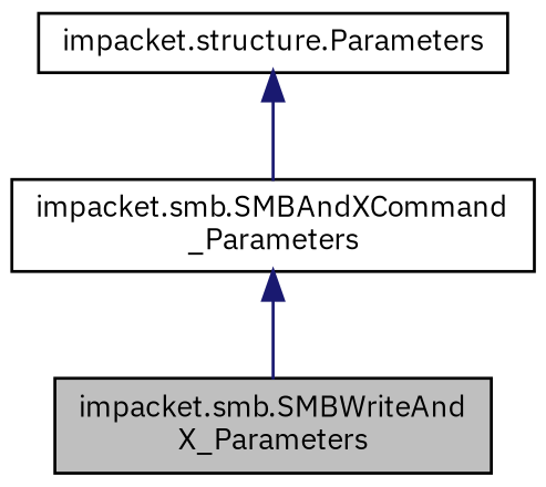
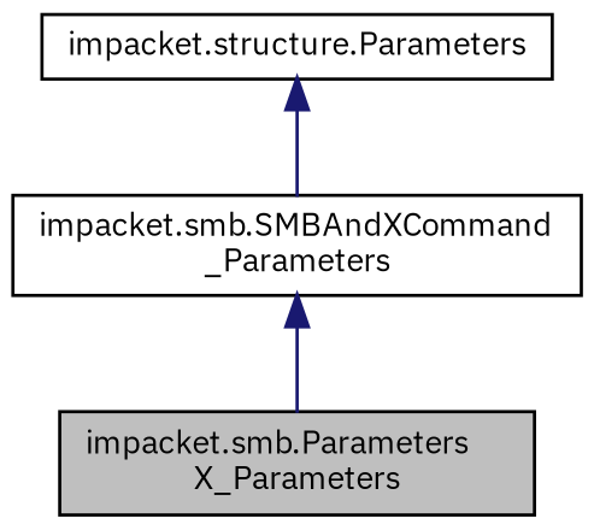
  digraph {
    fontname="IBM Plex Sans"
    node [color=black fillcolor=white fontname="IBM Plex Sans" fontsize=10 shape=record style=filled]
    edge [color=midnightblue dir=back fontname="IBM Plex Sans" fontsize=10 labelfontname=Helvetica labelfontsize=10 style=solid]
-   n1 [fillcolor=grey75 fontcolor=black height=0.2 label="impacket.smb.SMBWriteAnd\lX_Parameters" width=0.4]
+   n1 [fillcolor=grey75 fontcolor=black height=0.2 label="impacket.smb.Parameters\lX_Parameters" width=0.4]
    n2 [height=0.2 label="impacket.smb.SMBAndXCommand\l_Parameters" width=0.4]
    n3 [height=0.2 label="impacket.structure.Parameters" width=0.4]
    n2 -> n1
    n3 -> n2
  }
